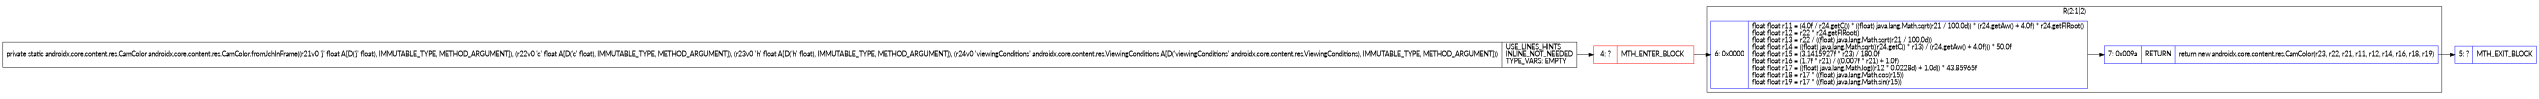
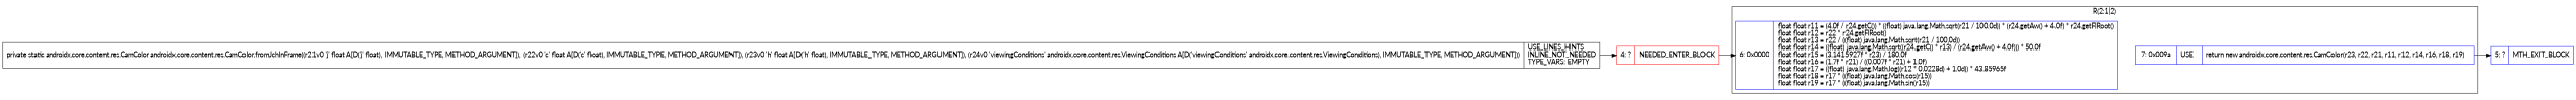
  digraph {
    fontname=Lato
    rankdir=LR
    node [color=blue fontname=Lato shape=record]
    edge [fontname=Lato]
    n1 [label="{6\:\ 0x0000|float float r11 = (4.0f \/ r24.getC()) * ((float) java.lang.Math.sqrt(r21 \/ 100.0d)) * (r24.getAw() + 4.0f) * r24.getFlRoot()\lfloat float r12 = r22 * r24.getFlRoot()\lfloat float r13 = r22 \/ ((float) java.lang.Math.sqrt(r21 \/ 100.0d))\lfloat float r14 = ((float) java.lang.Math.sqrt((r24.getC() * r13) \/ (r24.getAw() + 4.0f))) * 50.0f\lfloat float r15 = (3.1415927f * r23) \/ 180.0f\lfloat float r16 = (1.7f * r21) \/ ((0.007f * r21) + 1.0f)\lfloat float r17 = ((float) java.lang.Math.log((r12 * 0.0228d) + 1.0d)) * 43.85965f\lfloat float r18 = r17 * ((float) java.lang.Math.cos(r15))\lfloat float r19 = r17 * ((float) java.lang.Math.sin(r15))\l}"]
-   n2 [label="{7\:\ 0x009a|RETURN\l|return new androidx.core.content.res.CamColor(r23, r22, r21, r11, r12, r14, r16, r18, r19)\l}"]
+   n2 [label="{7\:\ 0x009a|USE\l|return new androidx.core.content.res.CamColor(r23, r22, r21, r11, r12, r14, r16, r18, r19)\l}"]
    n3 [label="{5\:\ ?|MTH_EXIT_BLOCK\l}"]
-   n4 [color=red label="{4\:\ ?|MTH_ENTER_BLOCK\l}"]
+   n4 [color=red label="{4\:\ ?|NEEDED_ENTER_BLOCK\l}"]
    n5 [label="{private static androidx.core.content.res.CamColor androidx.core.content.res.CamColor.fromJchInFrame((r21v0 'j' float A[D('j' float), IMMUTABLE_TYPE, METHOD_ARGUMENT]), (r22v0 'c' float A[D('c' float), IMMUTABLE_TYPE, METHOD_ARGUMENT]), (r23v0 'h' float A[D('h' float), IMMUTABLE_TYPE, METHOD_ARGUMENT]), (r24v0 'viewingConditions' androidx.core.content.res.ViewingConditions A[D('viewingConditions' androidx.core.content.res.ViewingConditions), IMMUTABLE_TYPE, METHOD_ARGUMENT]))  | USE_LINES_HINTS\lINLINE_NOT_NEEDED\lTYPE_VARS: EMPTY\l}" color=""]
    subgraph cluster_1 {
      label="R(2:1|2)"
      n1
      n2
    }
-   n1 -> n2
    n2 -> n3
    n4 -> n1
    n5 -> n4
  }
